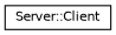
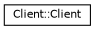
  digraph {
    rankdir=LR
-   n1 [color=black fillcolor=white fontname=Helvetica fontsize=10 height=0.2 label="Server::Client" shape=record style=filled width=0.4]
+   n1 [color=black fillcolor=white fontname=Helvetica fontsize=10 height=0.2 label="Client::Client" shape=record style=filled width=0.4]
  }
